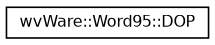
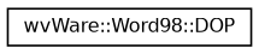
  digraph {
    rankdir=LR
-   n1 [color=black fillcolor=white fontname=Helvetica fontsize=10 height=0.2 label="wvWare::Word95::DOP" shape=record style=filled width=0.4]
+   n1 [color=black fillcolor=white fontname=Helvetica fontsize=10 height=0.2 label="wvWare::Word98::DOP" shape=record style=filled width=0.4]
  }
